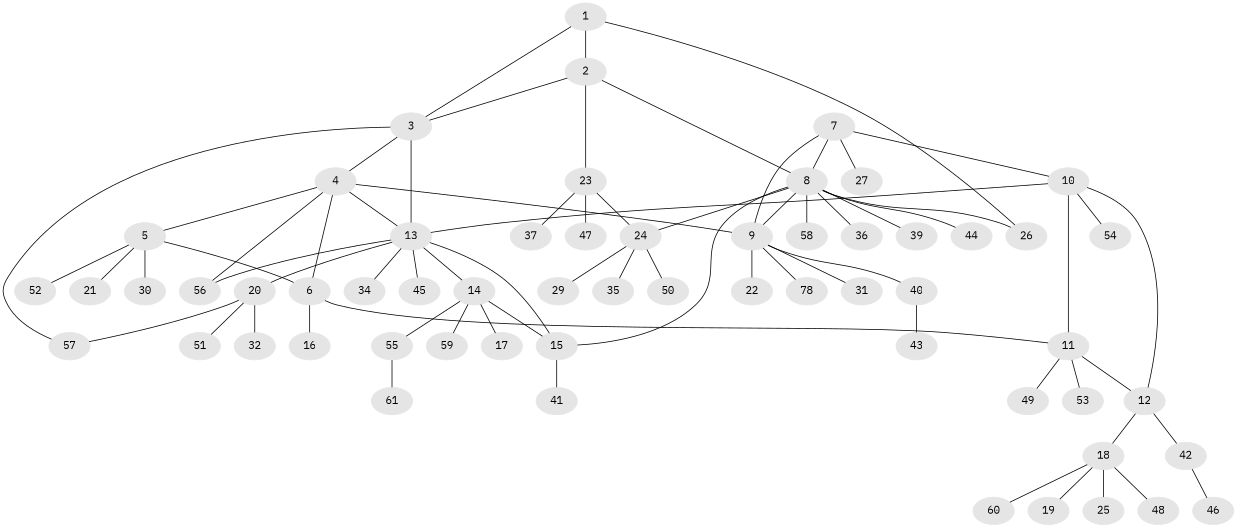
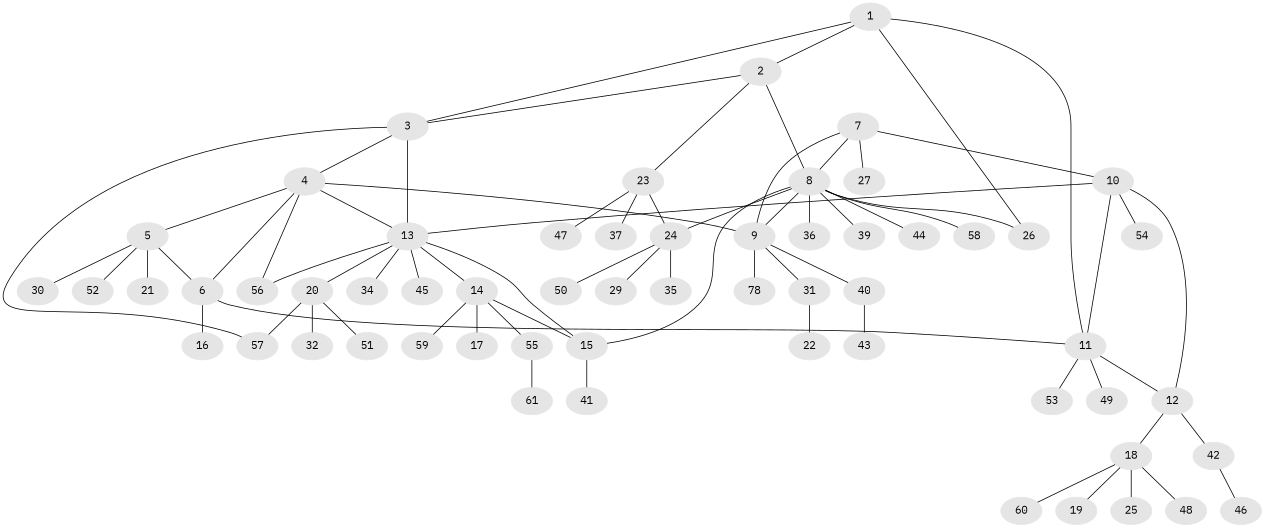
  graph {
    fontname="IBM Plex Mono"
    node [color=gray90 fontname="IBM Plex Mono" style=filled]
    edge [fontname="IBM Plex Mono"]
    1
    2
    3
    11
    26
    8
    23
    4
    13
    57
    12
    49
    53
    9
    15
    24
    36
    39
    44
    58
    37
    47
    5
    6
    56
    14
    20
    34
    45
    21
    30
    52
    16
    22
    n35 [label=78]
    31
    40
    7
    10
    27
    54
    41
    29
    35
    50
    43
    18
    42
    19
    25
    48
    60
    46
    17
    55
    59
    32
    51
    61
    1 -- 2
    1 -- 3
+   1 -- 11
    1 -- 26
    2 -- 3
    2 -- 8
    2 -- 23
    3 -- 4
    3 -- 13
    3 -- 57
    11 -- 12
    11 -- 49
    11 -- 53
    8 -- 26
    8 -- 9
    8 -- 15
    8 -- 24
    8 -- 36
    8 -- 39
    8 -- 44
    8 -- 58
    23 -- 24
    23 -- 37
    23 -- 47
    4 -- 13
    4 -- 9
    4 -- 5
    4 -- 6
    4 -- 56
    13 -- 15
    13 -- 56
    13 -- 14
    13 -- 20
    13 -- 34
    13 -- 45
    12 -- 18
    12 -- 42
-   9 -- 22
+   31 -- 22
    9 -- n35
    9 -- 31
    9 -- 40
    15 -- 41
    24 -- 29
    24 -- 35
    24 -- 50
    5 -- 6
    5 -- 21
    5 -- 30
    5 -- 52
    6 -- 11
    6 -- 16
    14 -- 15
    14 -- 17
    14 -- 55
    14 -- 59
    20 -- 57
    20 -- 32
    20 -- 51
    40 -- 43
    7 -- 8
    7 -- 9
    7 -- 10
    7 -- 27
    10 -- 11
    10 -- 13
    10 -- 12
    10 -- 54
    18 -- 19
    18 -- 25
    18 -- 48
    18 -- 60
    42 -- 46
    55 -- 61
  }
